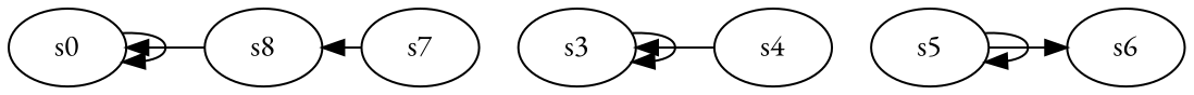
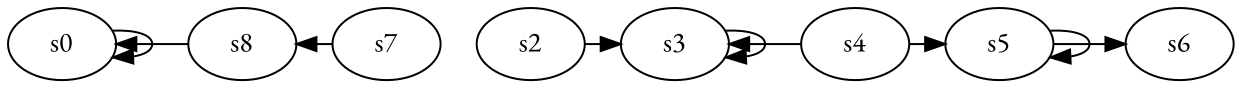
  digraph {
    fontname="EB Garamond"
    node [fontname="EB Garamond" player=1]
    edge [constraint="time % 4 == 0" fontname="EB Garamond"]
    s0
+   s2
    s3
    s4 [player=0]
    s5
    s6
    s7
    s8
    s0 -> s0
+   s2 -> s3
    s3 -> s3 [constraint="time % 3 == 0"]
    s4 -> s3 [constraint="time == 8 || time == 9 || time == 10 || time == 18 || time == 19"]
+   s4 -> s5 [constraint="time == 8 || time == 11 || time == 18 || time == 19 || time == 21 || time == 23"]
    s5 -> s5 [constraint="time % 2 == 0"]
    s5 -> s6 [constraint="time % 5 == 3 || time % 5 == 2"]
    s7 -> s8 [constraint="time % 5 == 2"]
    s8 -> s0 [constraint="time % 4 == 3"]
  }
